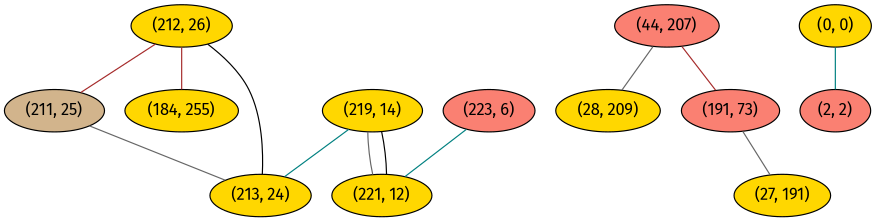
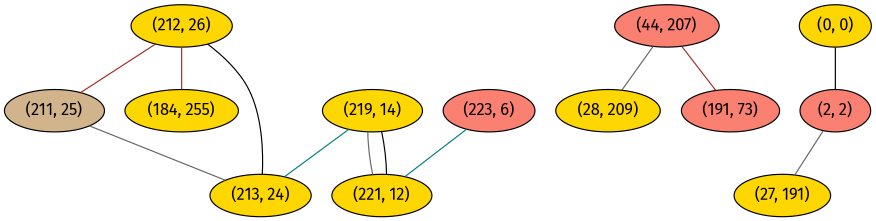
  graph {
    fontname="Fira Sans"
    node [fillcolor=gold fontname="Fira Sans" style=filled]
    edge [color=gray40 fontname="Fira Sans" weight=1]
    "(211, 25)" [fillcolor=tan]
    "(212, 26)"
    "(184, 255)"
    "(213, 24)"
    "(44, 207)" [fillcolor=salmon]
    "(28, 209)"
    "(191, 73)" [fillcolor=salmon]
    "(2, 2)" [fillcolor=salmon]
    "(0, 0)"
    "(27, 191)"
    "(219, 14)"
    "(221, 12)"
    "(223, 6)" [fillcolor=salmon]
    "(211, 25)" -- "(213, 24)"
    "(212, 26)" -- "(211, 25)" [color=brown]
    "(212, 26)" -- "(184, 255)" [color=brown]
    "(212, 26)" -- "(213, 24)" [color=black]
    "(44, 207)" -- "(28, 209)"
    "(44, 207)" -- "(191, 73)" [color=brown]
-   "(191, 73)" -- "(27, 191)"
-   "(0, 0)" -- "(2, 2)" [color=teal weight=4]
+   "(2, 2)" -- "(27, 191)"
+   "(0, 0)" -- "(2, 2)" [color=black weight=4]
    "(219, 14)" -- "(213, 24)" [color=teal]
    "(219, 14)" -- "(221, 12)"
    "(219, 14)" -- "(221, 12)" [color=black]
    "(223, 6)" -- "(221, 12)" [color=teal]
  }
